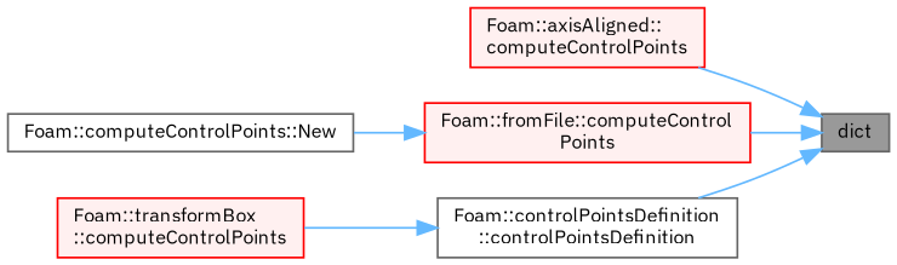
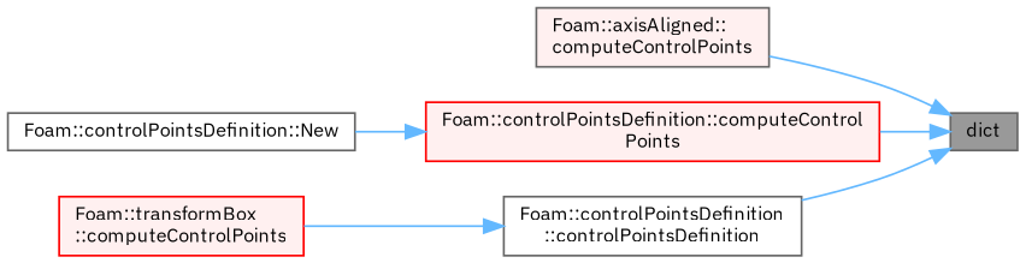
  digraph {
    fontname="IBM Plex Sans"
    rankdir=RL
    node [color=red fillcolor="#FFF0F0" fontname="IBM Plex Sans" fontsize=10 shape=box style=filled]
    edge [color=steelblue1 dir=back fontname="IBM Plex Sans" fontsize=10 labelfontname=Helvetica labelfontsize=10 style=solid]
    n1 [color=gray40 fillcolor=grey60 fontcolor=black height=0.2 label=dict width=0.4]
-   n2 [height=0.2 label="Foam::axisAligned::\lcomputeControlPoints" width=0.4]
-   n3 [height=0.2 label="Foam::fromFile::computeControl\lPoints" width=0.4]
+   n2 [color=grey40 height=0.2 label="Foam::axisAligned::\lcomputeControlPoints" width=0.4]
+   n3 [height=0.2 label="Foam::controlPointsDefinition::computeControl\lPoints" width=0.4]
    n4 [color=grey40 fillcolor=white height=0.2 label="Foam::controlPointsDefinition\l::controlPointsDefinition" width=0.4]
-   n5 [color=grey40 fillcolor=white height=0.2 label="Foam::computeControlPoints::New" width=0.4]
+   n5 [color=grey40 fillcolor=white height=0.2 label="Foam::controlPointsDefinition::New" width=0.4]
    n6 [height=0.2 label="Foam::transformBox\l::computeControlPoints" width=0.4]
    n1 -> n2
    n1 -> n3
    n1 -> n4
    n3 -> n5
    n4 -> n6
  }
